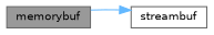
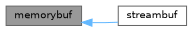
  digraph {
    rankdir=LR
    node [color=gray40 fontname=Helvetica fontsize=10 shape=box style=filled]
    n1 [fillcolor=grey60 fontcolor=black height=0.2 label=memorybuf width=0.4]
    n2 [fillcolor=white height=0.2 label=streambuf width=0.4]
-   n2 -> n1 [color=steelblue1 dir=back fontname=Helvetica fontsize=10 labelfontname=Helvetica labelfontsize=10 style=solid]
+   n1 -> n2 [color=steelblue1 dir=back fontname=Helvetica fontsize=10 labelfontname=Helvetica labelfontsize=10 style=solid]
  }
